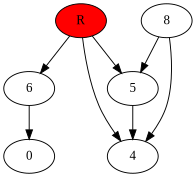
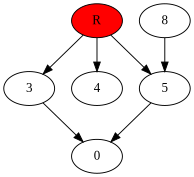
  digraph {
    fontname="Liberation Serif"
    node [fontname="Liberation Serif"]
    edge [fontname="Liberation Serif"]
    n1 [label=0]
-   3 [label=6]
+   3
    5
    8
    4
    R [fillcolor="#ff0000" style=filled]
    3 -> n1
-   5 -> 4
+   5 -> n1
    8 -> 5
-   8 -> 4
    R -> 3
    R -> 5
    R -> 4
  }
